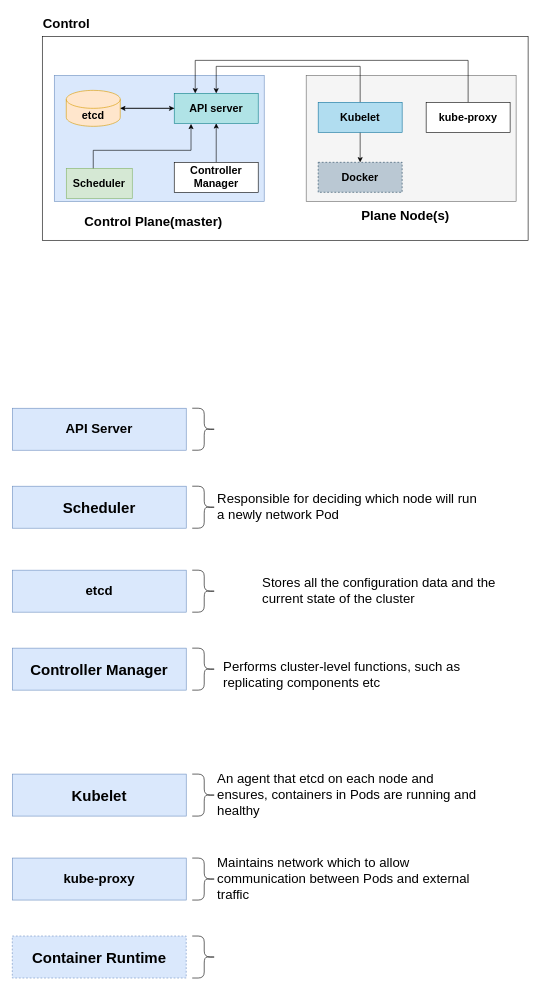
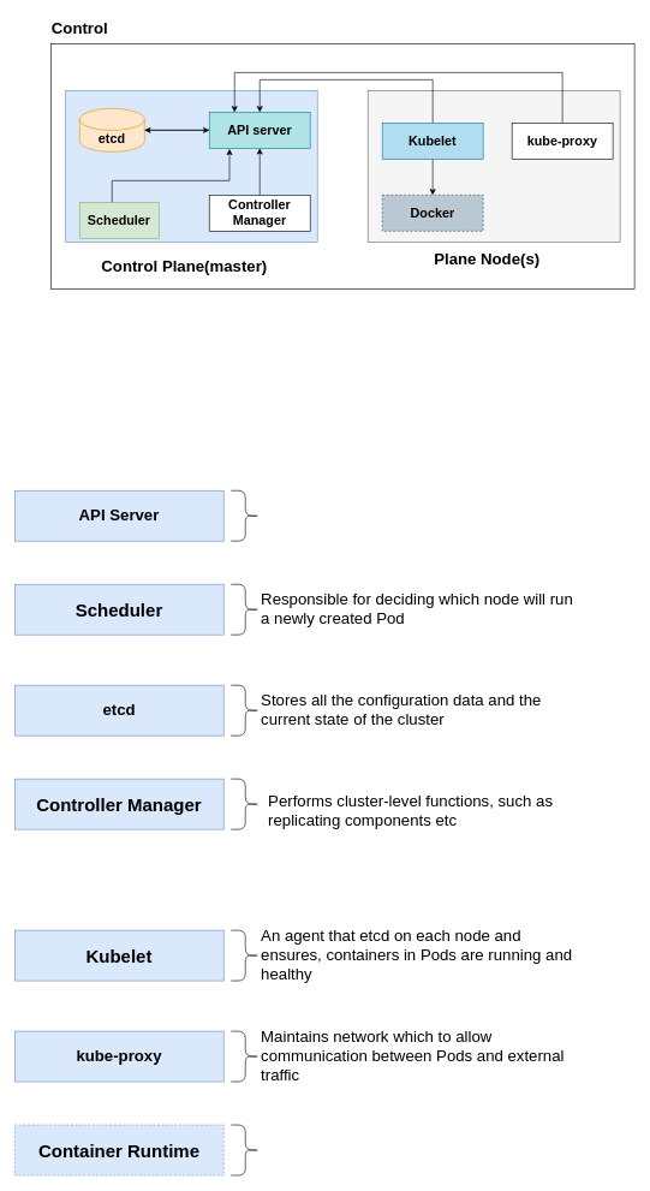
  <mxCell id="0" />
  <mxCell id="1" parent="0" />
  <mxCell id="2" value="" style="rounded=0;whiteSpace=wrap;html=1;" vertex="1" parent="1"><mxGeometry x="70" y="60" width="810" height="340" as="geometry" /></mxCell>
  <mxCell id="3" value="" style="rounded=0;whiteSpace=wrap;html=1;fillColor=#dae8fc;strokeColor=#6c8ebf;" vertex="1" parent="1"><mxGeometry x="90" y="125" width="350" height="210" as="geometry" /></mxCell>
  <mxCell id="4" value="" style="rounded=0;whiteSpace=wrap;html=1;fillColor=#f5f5f5;strokeColor=#666666;fontColor=#333333;" vertex="1" parent="1"><mxGeometry x="510" y="125" width="350" height="210" as="geometry" /></mxCell>
  <mxCell id="5" style="edgeStyle=orthogonalEdgeStyle;rounded=0;orthogonalLoop=1;jettySize=auto;html=1;entryX=0;entryY=0.5;entryDx=0;entryDy=0;fontFamily=Helvetica;fontSize=12;fontColor=default;autosize=1;resizable=0;" edge="1" parent="1" source="6" target="7"><mxGeometry relative="1" as="geometry" /></mxCell>
  <mxCell id="6" value="&lt;font style=&quot;font-size: 18px;&quot;&gt;&lt;b&gt;etcd&lt;/b&gt;&lt;/font&gt;" style="shape=cylinder3;whiteSpace=wrap;html=1;boundedLbl=1;backgroundOutline=1;size=15;fillColor=#ffe6cc;strokeColor=#d79b00;" vertex="1" parent="1"><mxGeometry x="110" y="150" width="90" height="60" as="geometry" /></mxCell>
  <mxCell id="7" value="&lt;b&gt;&lt;font style=&quot;font-size: 18px;&quot;&gt;API server&lt;/font&gt;&lt;/b&gt;" style="rounded=0;whiteSpace=wrap;html=1;strokeColor=#0e8088;align=center;verticalAlign=middle;fontFamily=Helvetica;fontSize=12;fillColor=#b0e3e6;" vertex="1" parent="1"><mxGeometry x="290" y="155" width="140" height="50" as="geometry" /></mxCell>
  <mxCell id="8" value="&lt;b&gt;&lt;font style=&quot;font-size: 18px;&quot;&gt;Scheduler&lt;/font&gt;&lt;/b&gt;" style="rounded=0;whiteSpace=wrap;html=1;strokeColor=#82b366;align=center;verticalAlign=middle;fontFamily=Helvetica;fontSize=12;fillColor=#d5e8d4;" vertex="1" parent="1"><mxGeometry x="110" y="280" width="110" height="50" as="geometry" /></mxCell>
  <mxCell id="9" style="edgeStyle=orthogonalEdgeStyle;rounded=0;orthogonalLoop=1;jettySize=auto;html=1;entryX=0.5;entryY=1;entryDx=0;entryDy=0;fontFamily=Helvetica;fontSize=12;fontColor=default;autosize=1;resizable=0;" edge="1" parent="1" source="10" target="7"><mxGeometry relative="1" as="geometry" /></mxCell>
  <mxCell id="10" value="&lt;b&gt;&lt;font style=&quot;font-size: 18px;&quot;&gt;Controller Manager&lt;/font&gt;&lt;/b&gt;" style="rounded=0;whiteSpace=wrap;html=1;strokeColor=default;align=center;verticalAlign=middle;fontFamily=Helvetica;fontSize=12;fontColor=default;fillColor=default;" vertex="1" parent="1"><mxGeometry x="290" y="270" width="140" height="50" as="geometry" /></mxCell>
  <mxCell id="11" style="edgeStyle=orthogonalEdgeStyle;rounded=0;orthogonalLoop=1;jettySize=auto;html=1;entryX=0.5;entryY=0;entryDx=0;entryDy=0;fontFamily=Helvetica;fontSize=12;fontColor=default;autosize=1;resizable=0;" edge="1" parent="1" source="13" target="7"><mxGeometry relative="1" as="geometry"><Array as="points"><mxPoint x="600" y="110" /><mxPoint x="360" y="110" /></Array></mxGeometry></mxCell>
  <mxCell id="12" style="edgeStyle=orthogonalEdgeStyle;rounded=0;orthogonalLoop=1;jettySize=auto;html=1;entryX=0.5;entryY=0;entryDx=0;entryDy=0;fontFamily=Helvetica;fontSize=12;fontColor=default;autosize=1;resizable=0;" edge="1" parent="1" source="13" target="16"><mxGeometry relative="1" as="geometry" /></mxCell>
  <mxCell id="13" value="&lt;b&gt;&lt;font style=&quot;font-size: 18px;&quot;&gt;Kubelet&lt;/font&gt;&lt;/b&gt;" style="rounded=0;whiteSpace=wrap;html=1;strokeColor=#10739e;align=center;verticalAlign=middle;fontFamily=Helvetica;fontSize=12;fillColor=#b1ddf0;" vertex="1" parent="1"><mxGeometry x="530" y="170" width="140" height="50" as="geometry" /></mxCell>
  <mxCell id="14" style="edgeStyle=orthogonalEdgeStyle;rounded=0;orthogonalLoop=1;jettySize=auto;html=1;entryX=0.25;entryY=0;entryDx=0;entryDy=0;fontFamily=Helvetica;fontSize=12;fontColor=default;autosize=1;resizable=0;" edge="1" parent="1" source="15" target="7"><mxGeometry relative="1" as="geometry"><Array as="points"><mxPoint x="780" y="100" /><mxPoint x="325" y="100" /></Array></mxGeometry></mxCell>
  <mxCell id="15" value="&lt;b&gt;&lt;font style=&quot;font-size: 18px;&quot;&gt;kube-proxy&lt;/font&gt;&lt;/b&gt;" style="rounded=0;whiteSpace=wrap;html=1;strokeColor=default;align=center;verticalAlign=middle;fontFamily=Helvetica;fontSize=12;fontColor=default;fillColor=default;" vertex="1" parent="1"><mxGeometry x="710" y="170" width="140" height="50" as="geometry" /></mxCell>
  <mxCell id="16" value="&lt;span style=&quot;font-size: 18px;&quot;&gt;&lt;b&gt;Docker&lt;/b&gt;&lt;/span&gt;" style="rounded=0;whiteSpace=wrap;html=1;strokeColor=#23445d;align=center;verticalAlign=middle;fontFamily=Helvetica;fontSize=12;fillColor=#bac8d3;dashed=1;" vertex="1" parent="1"><mxGeometry x="530" y="270" width="140" height="50" as="geometry" /></mxCell>
  <mxCell id="17" style="edgeStyle=orthogonalEdgeStyle;rounded=0;orthogonalLoop=1;jettySize=auto;html=1;entryX=1;entryY=0.5;entryDx=0;entryDy=0;entryPerimeter=0;fontFamily=Helvetica;fontSize=12;fontColor=default;autosize=1;resizable=0;" edge="1" parent="1" source="7" target="6"><mxGeometry relative="1" as="geometry" /></mxCell>
  <mxCell id="18" style="edgeStyle=orthogonalEdgeStyle;rounded=0;orthogonalLoop=1;jettySize=auto;html=1;entryX=0.2;entryY=1.02;entryDx=0;entryDy=0;entryPerimeter=0;fontFamily=Helvetica;fontSize=12;fontColor=default;autosize=1;resizable=0;" edge="1" parent="1" source="8" target="7"><mxGeometry relative="1" as="geometry"><Array as="points"><mxPoint x="155" y="250" /><mxPoint x="318" y="250" /></Array></mxGeometry></mxCell>
  <mxCell id="19" value="&lt;b&gt;&lt;font style=&quot;font-size: 22px;&quot;&gt;Control&lt;/font&gt;&lt;/b&gt;" style="text;html=1;align=center;verticalAlign=middle;resizable=0;points=[];autosize=1;strokeColor=none;fillColor=none;fontFamily=Helvetica;fontSize=12;fontColor=default;" vertex="1" parent="1"><mxGeometry x="60" y="20" width="100" height="40" as="geometry" /></mxCell>
  <mxCell id="20" value="&lt;b&gt;&lt;font style=&quot;font-size: 22px;&quot;&gt;Control Plane(master)&lt;/font&gt;&lt;/b&gt;" style="text;html=1;align=center;verticalAlign=middle;resizable=0;points=[];autosize=1;strokeColor=none;fillColor=none;fontFamily=Helvetica;fontSize=12;fontColor=default;" vertex="1" parent="1"><mxGeometry x="130" y="350" width="250" height="40" as="geometry" /></mxCell>
  <mxCell id="21" value="&lt;b&gt;&lt;font style=&quot;font-size: 22px;&quot;&gt;Plane Node(s)&lt;/font&gt;&lt;/b&gt;" style="text;html=1;align=center;verticalAlign=middle;resizable=0;points=[];autosize=1;strokeColor=none;fillColor=none;fontFamily=Helvetica;fontSize=12;fontColor=default;" vertex="1" parent="1"><mxGeometry x="580" y="340" width="190" height="40" as="geometry" /></mxCell>
  <mxCell id="22" value="&lt;font size=&quot;1&quot; style=&quot;&quot;&gt;&lt;b style=&quot;font-size: 22px;&quot;&gt;API Server&lt;/b&gt;&lt;/font&gt;" style="rounded=0;whiteSpace=wrap;html=1;strokeColor=#6c8ebf;align=center;verticalAlign=middle;fontFamily=Helvetica;fontSize=12;fillColor=#dae8fc;" vertex="1" parent="1"><mxGeometry x="20" y="680" width="290" height="70" as="geometry" /></mxCell>
  <mxCell id="23" value="&lt;font style=&quot;font-size: 25px;&quot;&gt;&lt;b&gt;Scheduler&lt;/b&gt;&lt;/font&gt;" style="rounded=0;whiteSpace=wrap;html=1;strokeColor=#6c8ebf;align=center;verticalAlign=middle;fontFamily=Helvetica;fontSize=12;fillColor=#dae8fc;" vertex="1" parent="1"><mxGeometry x="20" y="810" width="290" height="70" as="geometry" /></mxCell>
  <mxCell id="24" value="" style="shape=curlyBracket;whiteSpace=wrap;html=1;rounded=1;flipH=1;labelPosition=right;verticalLabelPosition=middle;align=left;verticalAlign=middle;strokeColor=default;fontFamily=Helvetica;fontSize=12;fontColor=default;fillColor=default;size=0.5;" vertex="1" parent="1"><mxGeometry x="320" y="680" width="40" height="70" as="geometry" /></mxCell>
- <mxCell id="25" value="&lt;font style=&quot;font-size: 22px;&quot;&gt;Responsible for deciding which node will run a newly network Pod&lt;/font&gt;" style="text;html=1;align=left;verticalAlign=middle;whiteSpace=wrap;rounded=0;fontFamily=Helvetica;fontSize=12;fontColor=default;" vertex="1" parent="1"><mxGeometry x="360" y="830" width="450" height="30" as="geometry" /></mxCell>
+ <mxCell id="25" value="&lt;font style=&quot;font-size: 22px;&quot;&gt;Responsible for deciding which node will run a newly created Pod&lt;/font&gt;" style="text;html=1;align=left;verticalAlign=middle;whiteSpace=wrap;rounded=0;fontFamily=Helvetica;fontSize=12;fontColor=default;" vertex="1" parent="1"><mxGeometry x="360" y="830" width="450" height="30" as="geometry" /></mxCell>
  <mxCell id="26" value="" style="shape=curlyBracket;whiteSpace=wrap;html=1;rounded=1;flipH=1;labelPosition=right;verticalLabelPosition=middle;align=left;verticalAlign=middle;strokeColor=default;fontFamily=Helvetica;fontSize=12;fontColor=default;fillColor=default;size=0.5;" vertex="1" parent="1"><mxGeometry x="320" y="810" width="40" height="70" as="geometry" /></mxCell>
  <mxCell id="27" value="&lt;font size=&quot;1&quot; style=&quot;&quot;&gt;&lt;b style=&quot;font-size: 22px;&quot;&gt;etcd&lt;/b&gt;&lt;/font&gt;" style="rounded=0;whiteSpace=wrap;html=1;strokeColor=#6c8ebf;align=center;verticalAlign=middle;fontFamily=Helvetica;fontSize=12;fillColor=#dae8fc;" vertex="1" parent="1"><mxGeometry x="20" y="950" width="290" height="70" as="geometry" /></mxCell>
  <mxCell id="28" value="&lt;font style=&quot;font-size: 25px;&quot;&gt;&lt;b&gt;Controller Manager&lt;/b&gt;&lt;/font&gt;" style="rounded=0;whiteSpace=wrap;html=1;strokeColor=#6c8ebf;align=center;verticalAlign=middle;fontFamily=Helvetica;fontSize=12;fillColor=#dae8fc;" vertex="1" parent="1"><mxGeometry x="20" y="1080" width="290" height="70" as="geometry" /></mxCell>
- <mxCell id="29" value="&lt;font style=&quot;font-size: 22px;&quot;&gt;Stores all the configuration data and the current state of the cluster&lt;/font&gt;" style="text;html=1;align=left;verticalAlign=middle;whiteSpace=wrap;rounded=0;fontFamily=Helvetica;fontSize=12;fontColor=default;" vertex="1" parent="1"><mxGeometry x="435" y="970" width="430" height="30" as="geometry" /></mxCell>
+ <mxCell id="29" value="&lt;font style=&quot;font-size: 22px;&quot;&gt;Stores all the configuration data and the current state of the cluster&lt;/font&gt;" style="text;html=1;align=left;verticalAlign=middle;whiteSpace=wrap;rounded=0;fontFamily=Helvetica;fontSize=12;fontColor=default;" vertex="1" parent="1"><mxGeometry x="360" y="970" width="430" height="30" as="geometry" /></mxCell>
  <mxCell id="30" value="" style="shape=curlyBracket;whiteSpace=wrap;html=1;rounded=1;flipH=1;labelPosition=right;verticalLabelPosition=middle;align=left;verticalAlign=middle;strokeColor=default;fontFamily=Helvetica;fontSize=12;fontColor=default;fillColor=default;size=0.5;" vertex="1" parent="1"><mxGeometry x="320" y="950" width="40" height="70" as="geometry" /></mxCell>
  <mxCell id="31" value="&lt;span style=&quot;font-size: 22px;&quot;&gt;Performs cluster-level functions, such as replicating components etc&lt;/span&gt;" style="text;html=1;align=left;verticalAlign=middle;whiteSpace=wrap;rounded=0;fontFamily=Helvetica;fontSize=12;fontColor=default;" vertex="1" parent="1"><mxGeometry x="370" y="1110" width="450" height="30" as="geometry" /></mxCell>
  <mxCell id="32" value="" style="shape=curlyBracket;whiteSpace=wrap;html=1;rounded=1;flipH=1;labelPosition=right;verticalLabelPosition=middle;align=left;verticalAlign=middle;strokeColor=default;fontFamily=Helvetica;fontSize=12;fontColor=default;fillColor=default;size=0.5;" vertex="1" parent="1"><mxGeometry x="320" y="1080" width="40" height="70" as="geometry" /></mxCell>
  <mxCell id="33" value="&lt;font style=&quot;font-size: 25px;&quot;&gt;&lt;b&gt;Kubelet&lt;/b&gt;&lt;/font&gt;" style="rounded=0;whiteSpace=wrap;html=1;strokeColor=#6c8ebf;align=center;verticalAlign=middle;fontFamily=Helvetica;fontSize=12;fillColor=#dae8fc;" vertex="1" parent="1"><mxGeometry x="20" y="1290" width="290" height="70" as="geometry" /></mxCell>
  <mxCell id="34" value="&lt;font style=&quot;font-size: 22px;&quot;&gt;An agent that etcd on each node and ensures, containers in Pods are running and healthy&lt;/font&gt;" style="text;html=1;align=left;verticalAlign=middle;whiteSpace=wrap;rounded=0;fontFamily=Helvetica;fontSize=12;fontColor=default;" vertex="1" parent="1"><mxGeometry x="360" y="1310" width="450" height="30" as="geometry" /></mxCell>
  <mxCell id="35" value="" style="shape=curlyBracket;whiteSpace=wrap;html=1;rounded=1;flipH=1;labelPosition=right;verticalLabelPosition=middle;align=left;verticalAlign=middle;strokeColor=default;fontFamily=Helvetica;fontSize=12;fontColor=default;fillColor=default;size=0.5;" vertex="1" parent="1"><mxGeometry x="320" y="1290" width="40" height="70" as="geometry" /></mxCell>
  <mxCell id="36" value="&lt;font size=&quot;1&quot; style=&quot;&quot;&gt;&lt;b style=&quot;font-size: 22px;&quot;&gt;kube-proxy&lt;/b&gt;&lt;/font&gt;" style="rounded=0;whiteSpace=wrap;html=1;strokeColor=#6c8ebf;align=center;verticalAlign=middle;fontFamily=Helvetica;fontSize=12;fillColor=#dae8fc;" vertex="1" parent="1"><mxGeometry x="20" y="1430" width="290" height="70" as="geometry" /></mxCell>
  <mxCell id="37" value="&lt;font style=&quot;font-size: 25px;&quot;&gt;&lt;b&gt;Container Runtime&lt;/b&gt;&lt;/font&gt;" style="rounded=0;whiteSpace=wrap;html=1;strokeColor=#6c8ebf;align=center;verticalAlign=middle;fontFamily=Helvetica;fontSize=12;fillColor=#dae8fc;dashed=1;" vertex="1" parent="1"><mxGeometry x="20" y="1560" width="290" height="70" as="geometry" /></mxCell>
  <mxCell id="38" value="&lt;font style=&quot;font-size: 22px;&quot;&gt;Maintains network which to allow communication between Pods and external traffic&lt;/font&gt;" style="text;html=1;align=left;verticalAlign=middle;whiteSpace=wrap;rounded=0;fontFamily=Helvetica;fontSize=12;fontColor=default;" vertex="1" parent="1"><mxGeometry x="360" y="1450" width="430" height="30" as="geometry" /></mxCell>
  <mxCell id="39" value="" style="shape=curlyBracket;whiteSpace=wrap;html=1;rounded=1;flipH=1;labelPosition=right;verticalLabelPosition=middle;align=left;verticalAlign=middle;strokeColor=default;fontFamily=Helvetica;fontSize=12;fontColor=default;fillColor=default;size=0.5;" vertex="1" parent="1"><mxGeometry x="320" y="1430" width="40" height="70" as="geometry" /></mxCell>
  <mxCell id="40" value="" style="shape=curlyBracket;whiteSpace=wrap;html=1;rounded=1;flipH=1;labelPosition=right;verticalLabelPosition=middle;align=left;verticalAlign=middle;strokeColor=default;fontFamily=Helvetica;fontSize=12;fontColor=default;fillColor=default;size=0.5;" vertex="1" parent="1"><mxGeometry x="320" y="1560" width="40" height="70" as="geometry" /></mxCell>
